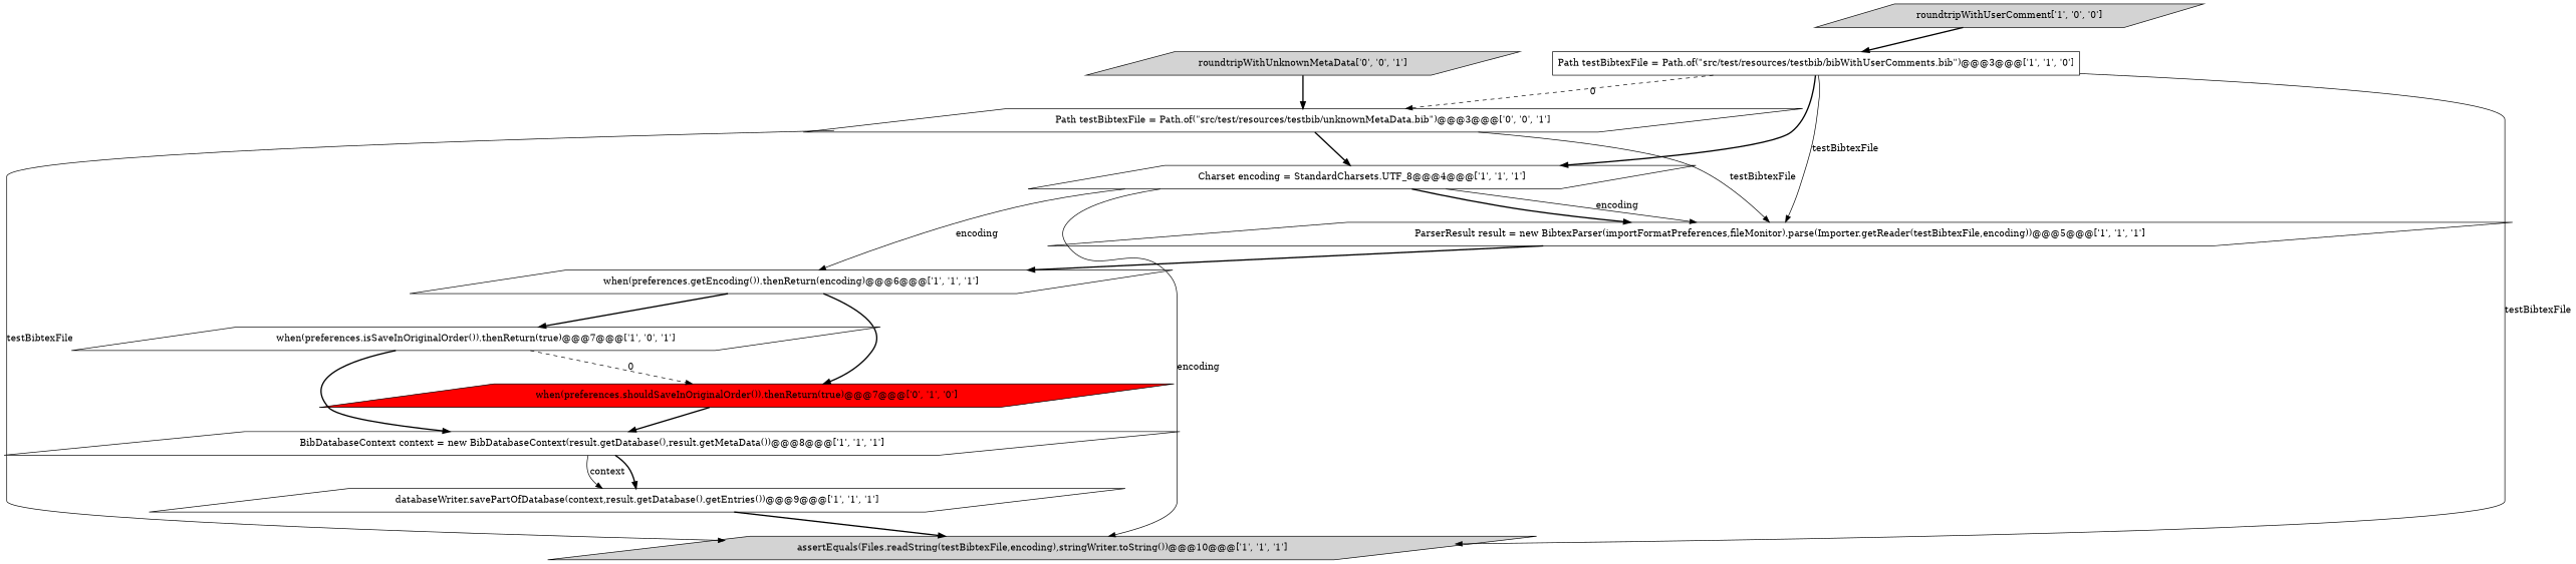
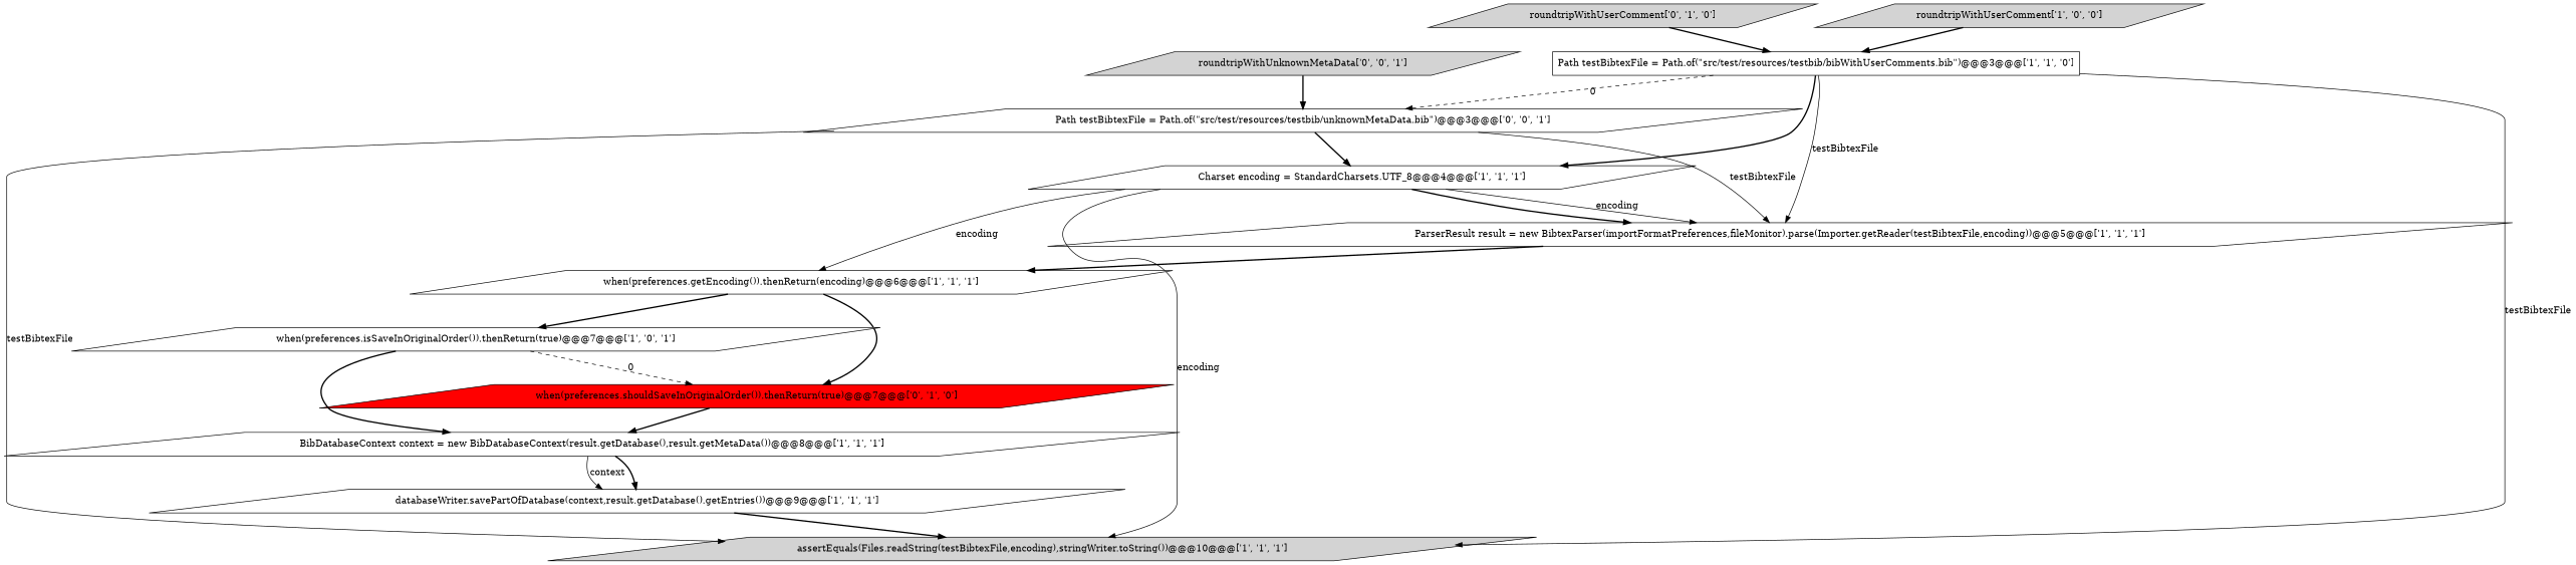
  digraph {
    node [fillcolor=white shape=parallelogram style=filled]
    edge [style=bold]
    n1 [fillcolor=lightgray label="roundtripWithUnknownMetaData['0', '0', '1']"]
    n2 [label="Path testBibtexFile = Path.of(\"src/test/resources/testbib/unknownMetaData.bib\")@@@3@@@['0', '0', '1']"]
    n3 [fillcolor=red label="when(preferences.shouldSaveInOriginalOrder()).thenReturn(true)@@@7@@@['0', '1', '0']"]
    n4 [label="BibDatabaseContext context = new BibDatabaseContext(result.getDatabase(),result.getMetaData())@@@8@@@['1', '1', '1']"]
    n5 [label="Charset encoding = StandardCharsets.UTF_8@@@4@@@['1', '1', '1']"]
    n6 [label="ParserResult result = new BibtexParser(importFormatPreferences,fileMonitor).parse(Importer.getReader(testBibtexFile,encoding))@@@5@@@['1', '1', '1']"]
    n7 [fillcolor=lightgray label="assertEquals(Files.readString(testBibtexFile,encoding),stringWriter.toString())@@@10@@@['1', '1', '1']"]
    n8 [label="when(preferences.getEncoding()).thenReturn(encoding)@@@6@@@['1', '1', '1']"]
+   n9 [fillcolor=lightgray label="roundtripWithUserComment['0', '1', '0']"]
    n10 [label="Path testBibtexFile = Path.of(\"src/test/resources/testbib/bibWithUserComments.bib\")@@@3@@@['1', '1', '0']" shape=box]
    n11 [label="databaseWriter.savePartOfDatabase(context,result.getDatabase().getEntries())@@@9@@@['1', '1', '1']"]
    n12 [fillcolor=lightgray label="roundtripWithUserComment['1', '0', '0']"]
    n13 [label="when(preferences.isSaveInOriginalOrder()).thenReturn(true)@@@7@@@['1', '0', '1']"]
    n1 -> n2
    n2 -> n5
    n2 -> n6 [label=testBibtexFile style=solid]
    n2 -> n7 [label=testBibtexFile style=solid]
    n3 -> n4
    n4 -> n11
    n4 -> n11 [label=context style=solid]
    n5 -> n6
    n5 -> n6 [label=encoding style=solid]
    n5 -> n7 [label=encoding style=solid]
    n5 -> n8 [label=encoding style=solid]
    n6 -> n8
    n8 -> n3
    n8 -> n13
+   n9 -> n10
    n10 -> n2 [label=0 style=dashed]
    n10 -> n5
    n10 -> n6 [label=testBibtexFile style=solid]
    n10 -> n7 [label=testBibtexFile style=solid]
    n11 -> n7
    n12 -> n10
    n13 -> n3 [label=0 style=dashed]
    n13 -> n4
  }
